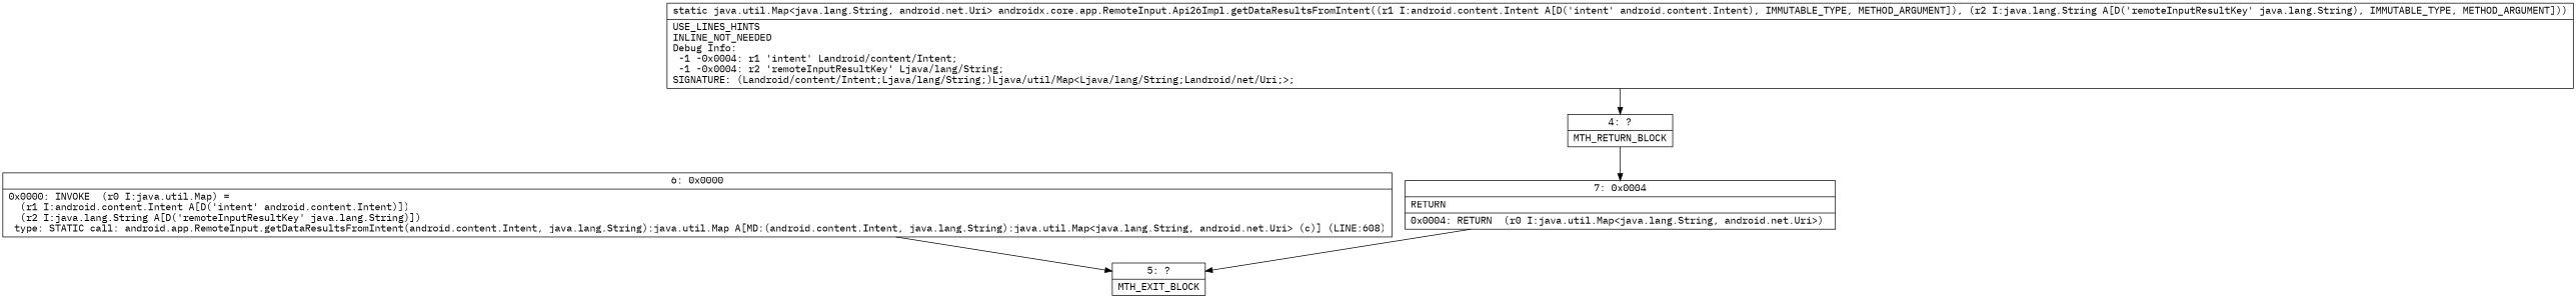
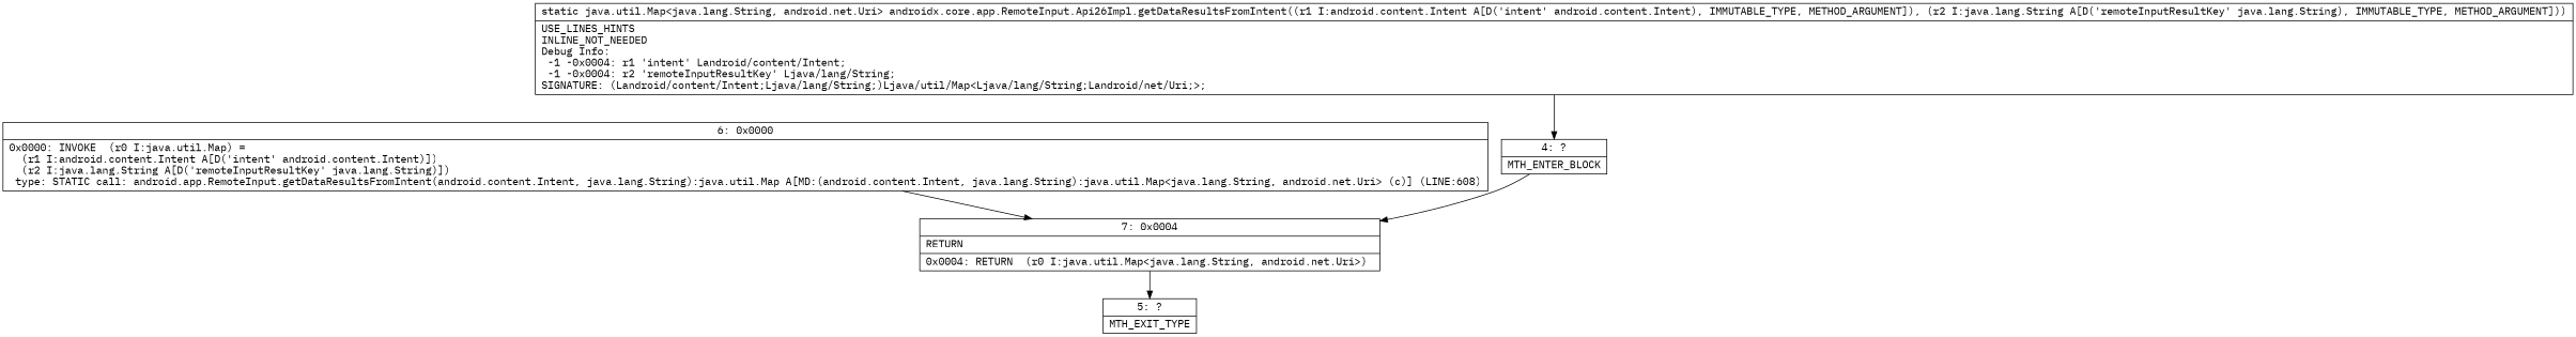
  digraph {
    fontname="IBM Plex Mono"
    node [fontname="IBM Plex Mono" shape=record]
    edge [fontname="IBM Plex Mono"]
-   n1 [label="{4\:\ ?|MTH_RETURN_BLOCK\l}"]
+   n1 [label="{4\:\ ?|MTH_ENTER_BLOCK\l}"]
    n2 [label="{7\:\ 0x0004|RETURN\l|0x0004: RETURN  (r0 I:java.util.Map\<java.lang.String, android.net.Uri\>) \l}"]
    n3 [label="{6\:\ 0x0000|0x0000: INVOKE  (r0 I:java.util.Map) = \l  (r1 I:android.content.Intent A[D('intent' android.content.Intent)])\l  (r2 I:java.lang.String A[D('remoteInputResultKey' java.lang.String)])\l type: STATIC call: android.app.RemoteInput.getDataResultsFromIntent(android.content.Intent, java.lang.String):java.util.Map A[MD:(android.content.Intent, java.lang.String):java.util.Map\<java.lang.String, android.net.Uri\> (c)] (LINE:608)\l}"]
-   n4 [label="{5\:\ ?|MTH_EXIT_BLOCK\l}"]
+   n4 [label="{5\:\ ?|MTH_EXIT_TYPE\l}"]
    n5 [label="{static java.util.Map\<java.lang.String, android.net.Uri\> androidx.core.app.RemoteInput.Api26Impl.getDataResultsFromIntent((r1 I:android.content.Intent A[D('intent' android.content.Intent), IMMUTABLE_TYPE, METHOD_ARGUMENT]), (r2 I:java.lang.String A[D('remoteInputResultKey' java.lang.String), IMMUTABLE_TYPE, METHOD_ARGUMENT]))  | USE_LINES_HINTS\lINLINE_NOT_NEEDED\lDebug Info:\l  \-1 \-0x0004: r1 'intent' Landroid\/content\/Intent;\l  \-1 \-0x0004: r2 'remoteInputResultKey' Ljava\/lang\/String;\lSIGNATURE: (Landroid\/content\/Intent;Ljava\/lang\/String;)Ljava\/util\/Map\<Ljava\/lang\/String;Landroid\/net\/Uri;\>;\l}"]
    n1 -> n2
    n2 -> n4
-   n3 -> n4
+   n3 -> n2
    n5 -> n1
  }
